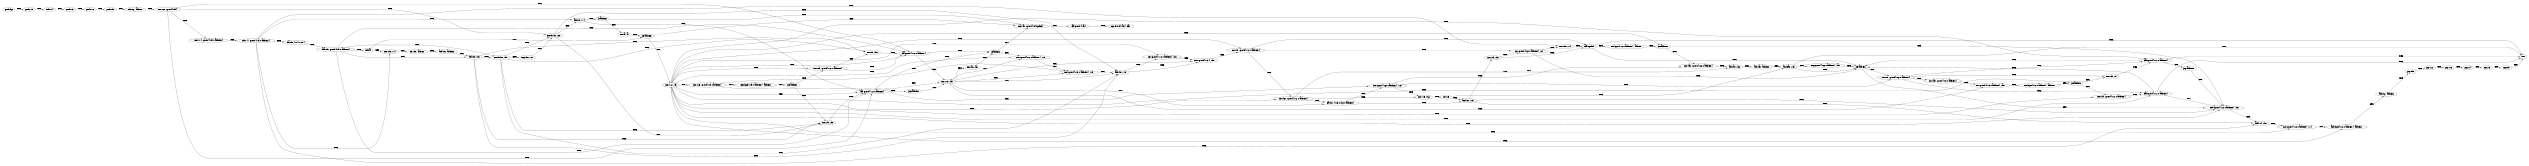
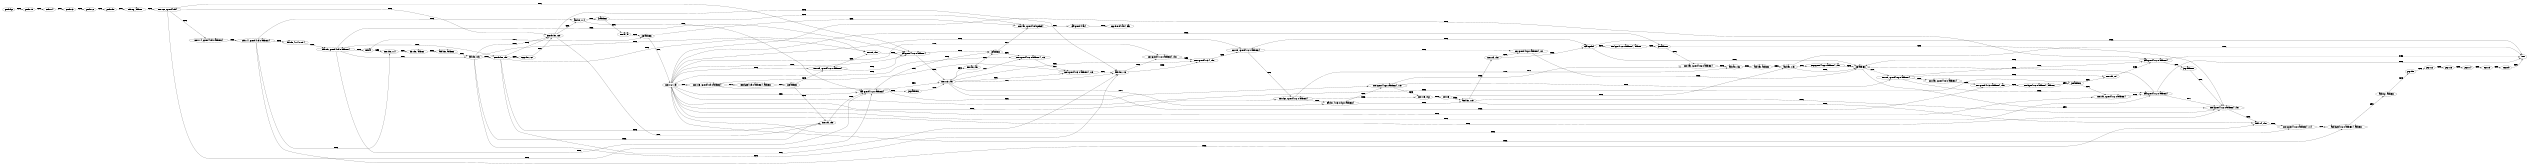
  digraph {
    rankdir=LR
    n1 [label="push rbp"]
    n2 [label="push r15"]
    n3 [label="push r14"]
    n4 [label="push r13"]
    n5 [label="push r12"]
    n6 [label="push rbx"]
    n7 [label="sub rsp , address"]
    n8 [label="mov rcx , qword [ rdi ]"]
    n9 [label="mov r14 , qword [ rdi + address ]"]
    n10 [label="cmovb rbx , rcx"]
    n11 [label="call qword [ r12 + address ]"]
    n12 [label="call qword [ r12 + address ]"]
    n13 [label="sub r14 , qword [ rdi + address ]"]
    n14 [label="add rsi , r14"]
    n15 [label="mov rdi , rbx"]
    n16 [label="add rbx , r13"]
    n17 [label="mov r13 , rax"]
    n18 [label="je address"]
    n19 [label="jmp address"]
    n20 [label="lea rdx , [ r14 + rsi ]"]
    n21 [label="mov rbx , r14"]
-   n22 [label="mov rdx , r14"]
    n23 [label="add r14 , rbx"]
    n24 [label="add rdx , qword [ rdi + address ]"]
    n25 [label="shr rbx , address"]
    n26 [label="jb address"]
    n27 [label="call symbol"]
    n28 [label="mov qword [ r12 + address ] , r14"]
    n29 [label="setb al"]
    n30 [label="add rbx , rdx"]
    n31 [label="cmovb rbx , rdx"]
    n32 [label="jne address"]
    n33 [label="mov rsi , rbx"]
    n34 [label="cmp rbx , rcx"]
    n35 [label="mov rax , qword [ rel symbol ]"]
    n36 [label="mov r12 , rdi"]
    n37 [label="add rbx , address"]
    n38 [label="mov qword [ r12 + address ] , rbx"]
    n39 [label="mov qword [ r13 ] , rbx"]
    n40 [label="test al , al"]
    n41 [label="call qword [ rax ]"]
    n42 [label="nop dword [ rax ] , eax"]
    n43 [label="mov r15 , qword [ rdi + address ]"]
    n44 [label="mov rdi , qword [ r12 + address ]"]
    n45 [label="mov qword [ r12 + address ] , r13"]
    n46 [label="mov rsi , qword [ r12 + address ]"]
    n47 [label="mov rbp , qword [ r12 + address ]"]
    n48 [label="jne address"]
    n49 [label="mov qword [ r12 + address ] , rbx"]
    n50 [label="and byte [ r12 + address ] , address"]
    n51 [label="jne address"]
    n52 [label="mov rdi , qword [ r12 + address ]"]
    n53 [label="call qword [ r12 + address ]"]
    n54 [label="call qword [ r12 + address ]"]
    n55 [label="test byte [ rdi + address ] , address"]
    n56 [label="mov qword [ r13 + address ] , r15"]
    n57 [label="mov qword [ rsp + address ] , r15"]
    n58 [label="mov qword [ rsp + address ] , rsi"]
    n59 [label="lea rbx , [ r13 + rbp + address ]"]
    n60 [label="mov r15 , rbp"]
    n61 [label="add rax , rbp"]
    n62 [label="mov rax , qword [ rsp + address ]"]
    n63 [label="add rsp , address"]
    n64 [label="mov rdi , rsi"]
    n65 [label="jne address"]
    n66 [label=retn]
    n67 [label="jmp address"]
    n68 [label="jne address"]
    n69 [label="mov rsi , qword [ rsp + address ]"]
    n70 [label="test rax , rax"]
    n71 [label="mov qword [ r13 + address ] , rax"]
    n72 [label="and rbx , r15"]
    n73 [label="test byte [ r12 + address ] , address"]
    n74 [label="test byte [ r12 + address ] , address"]
    n75 [label="not r15"]
    n76 [label="add rax , address"]
    n77 [label="mov rdi , rbx"]
    n78 [label="mov rax , qword [ rsi + address ]"]
-   n79 [label="and eax , r15"]
+   n79 [label="and rax , r15"]
    n80 [label="cmp qword [ rsp + address ] , rax"]
    n81 [label="pop rbx"]
    n82 [label="pop r12"]
    n83 [label="pop r13"]
    n84 [label="pop r14"]
    n85 [label="pop r15"]
    n86 [label="pop sub"]
    n1 -> n2 [label=CFG]
    n2 -> n3 [label=CFG]
    n3 -> n4 [label=CFG]
    n4 -> n5 [label=CFG]
    n5 -> n6 [label=CFG]
    n6 -> n7 [label=CFG]
    n7 -> n8 [label=CFG]
    n8 -> n9 [label=CFG]
    n8 -> n10 [label=DFG]
    n8 -> n11 [label=DFG]
    n8 -> n12 [label=DFG]
    n9 -> n13 [label=DFG]
    n10 -> n14 [label=CFG]
    n10 -> n15 [label=DFG]
    n10 -> n16 [label=DFG]
    n11 -> n17 [label=DFG]
    n11 -> n18 [label=DFG]
    n12 -> n17 [label=DFG]
    n12 -> n18 [label=DFG]
    n12 -> n19 [label=CFG]
    n13 -> n14 [label=DFG]
    n13 -> n20 [label=DFG]
    n13 -> n21 [label=DFG]
-   n13 -> n22 [label=DFG]
    n13 -> n23 [label=DFG]
    n14 -> n12 [label=DFG]
    n14 -> n26 [label=DFG]
    n15 -> n12 [label=DFG]
    n16 -> n38 [label=DFG]
    n16 -> n39 [label=DFG]
    n17 -> n16 [label=DFG]
    n17 -> n39 [label=DFG]
    n17 -> n45 [label=DFG]
    n17 -> n56 [label=DFG]
    n17 -> n59 [label=DFG]
    n17 -> n70 [label=CFG]
    n17 -> n71 [label=DFG]
    n18 -> n35 [label=CFG]
    n18 -> n45 [label=CFG]
    n19 -> n17 [label=CFG]
    n20 -> n24 [label=DFG]
    n21 -> n25 [label=DFG]
-   n22 -> n27 [label=DFG]
    n23 -> n28 [label=DFG]
    n24 -> n11 [label=DFG]
    n24 -> n12 [label=DFG]
    n24 -> n29 [label=DFG]
    n24 -> n30 [label=DFG]
    n24 -> n31 [label=DFG]
    n25 -> n37 [label=DFG]
    n26 -> n35 [label=CFG]
    n26 -> n40 [label=CFG]
    n27 -> n65 [label=DFG]
    n27 -> n66 [label=DFG]
    n27 -> n74 [label=CFG]
    n28 -> n50 [label=CFG]
    n29 -> n21 [label=CFG]
    n29 -> n32 [label=DFG]
+   n30 -> n10 [label=DFG]
    n30 -> n15 [label=DFG]
    n30 -> n16 [label=DFG]
    n30 -> n31 [label=DFG]
    n30 -> n33 [label=DFG]
    n31 -> n10 [label=DFG]
    n31 -> n15 [label=DFG]
    n31 -> n16 [label=DFG]
    n31 -> n33 [label=DFG]
    n31 -> n34 [label=CFG]
    n32 -> n35 [label=CFG]
    n32 -> n36 [label=CFG]
    n33 -> n11 [label=DFG]
    n34 -> n10 [label=CFG]
    n35 -> n41 [label=CFG]
    n36 -> n11 [label=DFG]
    n36 -> n12 [label=DFG]
    n36 -> n28 [label=DFG]
    n36 -> n38 [label=DFG]
    n36 -> n43 [label=CFG]
    n36 -> n44 [label=DFG]
    n36 -> n45 [label=DFG]
    n36 -> n46 [label=DFG]
    n36 -> n47 [label=DFG]
    n36 -> n48 [label=DFG]
    n36 -> n49 [label=DFG]
    n36 -> n50 [label=DFG]
    n36 -> n51 [label=DFG]
    n36 -> n52 [label=DFG]
    n36 -> n53 [label=DFG]
    n36 -> n54 [label=DFG]
    n37 -> n30 [label=DFG]
    n38 -> n39 [label=CFG]
    n39 -> n46 [label=CFG]
    n40 -> n32 [label=CFG]
    n41 -> n42 [label=DFG]
    n43 -> n55 [label=CFG]
    n43 -> n56 [label=DFG]
    n43 -> n57 [label=DFG]
    n44 -> n11 [label=DFG]
    n44 -> n33 [label=CFG]
    n45 -> n56 [label=CFG]
    n46 -> n27 [label=DFG]
    n46 -> n47 [label=CFG]
    n46 -> n58 [label=DFG]
    n47 -> n59 [label=DFG]
    n47 -> n60 [label=DFG]
    n47 -> n61 [label=DFG]
    n48 -> n49 [label=CFG]
    n48 -> n62 [label=CFG]
    n49 -> n23 [label=CFG]
    n50 -> n63 [label=CFG]
    n51 -> n52 [label=CFG]
    n51 -> n64 [label=CFG]
    n52 -> n53 [label=DFG]
    n53 -> n49 [label=CFG]
    n53 -> n65 [label=DFG]
    n53 -> n66 [label=DFG]
    n54 -> n65 [label=DFG]
    n54 -> n66 [label=DFG]
    n54 -> n67 [label=CFG]
    n55 -> n68 [label=CFG]
    n56 -> n16 [label=CFG]
    n57 -> n60 [label=CFG]
    n57 -> n62 [label=DFG]
    n57 -> n69 [label=DFG]
-   n58 -> n22 [label=CFG]
    n58 -> n65 [label=DFG]
    n59 -> n57 [label=CFG]
    n59 -> n72 [label=DFG]
    n60 -> n75 [label=DFG]
    n61 -> n76 [label=DFG]
    n62 -> n61 [label=DFG]
    n63 -> n81 [label=CFG]
    n64 -> n54 [label=DFG]
    n65 -> n49 [label=CFG]
    n65 -> n69 [label=CFG]
    n67 -> n49 [label=CFG]
    n68 -> n15 [label=CFG]
    n68 -> n44 [label=CFG]
    n69 -> n53 [label=DFG]
    n69 -> n54 [label=DFG]
    n69 -> n64 [label=DFG]
    n69 -> n78 [label=DFG]
    n70 -> n18 [label=CFG]
    n71 -> n73 [label=CFG]
    n72 -> n23 [label=DFG]
    n72 -> n49 [label=DFG]
    n72 -> n77 [label=DFG]
    n73 -> n51 [label=CFG]
    n74 -> n48 [label=CFG]
    n75 -> n72 [label=DFG]
    n75 -> n79 [label=DFG]
    n76 -> n79 [label=DFG]
    n77 -> n27 [label=DFG]
    n77 -> n58 [label=CFG]
    n78 -> n71 [label=DFG]
    n79 -> n65 [label=DFG]
    n79 -> n66 [label=DFG]
    n79 -> n80 [label=CFG]
    n80 -> n65 [label=CFG]
    n81 -> n82 [label=CFG]
    n82 -> n83 [label=CFG]
    n83 -> n84 [label=CFG]
    n84 -> n85 [label=CFG]
    n85 -> n86 [label=CFG]
    n86 -> n66 [label=CFG]
  }
